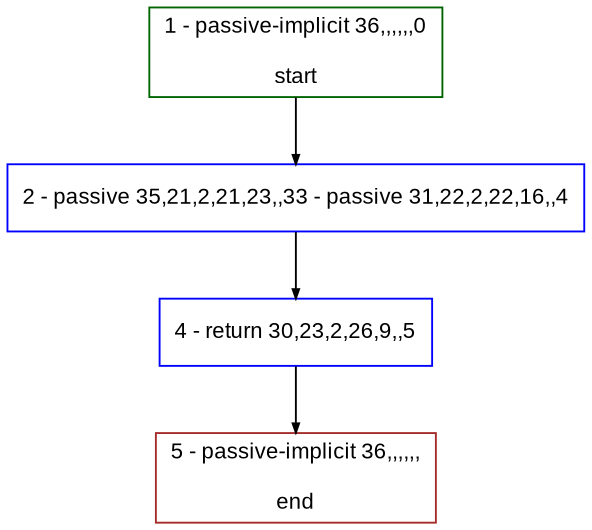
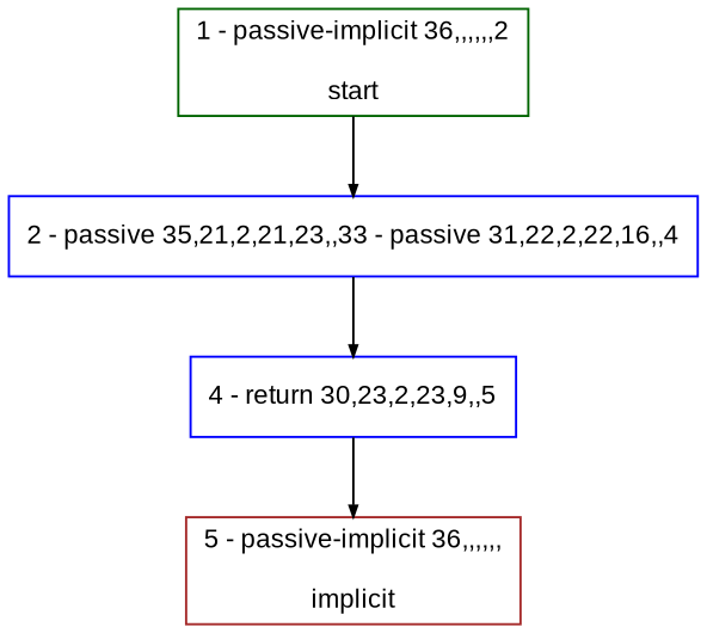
  digraph {
    bgcolor=white
    compound=true
    fillcolor="#FFFFCC"
    fontname=Arial
    fontsize=12
    pack=true
    packmode=clust
    style="rounded,filled"
    node [color="#0000ff" compound=true fillcolor="#ffffff" fixedsize=false fontname=Arial fontsize=12 node_initialized=no shape=box style=filled]
    edge [arrowhead=normal arrowsize=0.5 arrowtail=none color="#000000" compound=true dir=forward fontcolor=black fontname=Arial fontsize=12]
    n1 [label="2 - passive 35,21,2,21,23,,33 - passive 31,22,2,22,16,,4"]
-   n2 [label="4 - return 30,23,2,26,9,,5"]
-   n3 [color="#a52a2a" label="5 - passive-implicit 36,,,,,,\n\nend"]
-   n4 [color="#006400" label="1 - passive-implicit 36,,,,,,0\n\nstart"]
+   n2 [label="4 - return 30,23,2,23,9,,5"]
+   n3 [color="#a52a2a" label="5 - passive-implicit 36,,,,,,\n\nimplicit"]
+   n4 [color="#006400" label="1 - passive-implicit 36,,,,,,2\n\nstart"]
    n1 -> n2
    n2 -> n3
    n4 -> n1
  }
